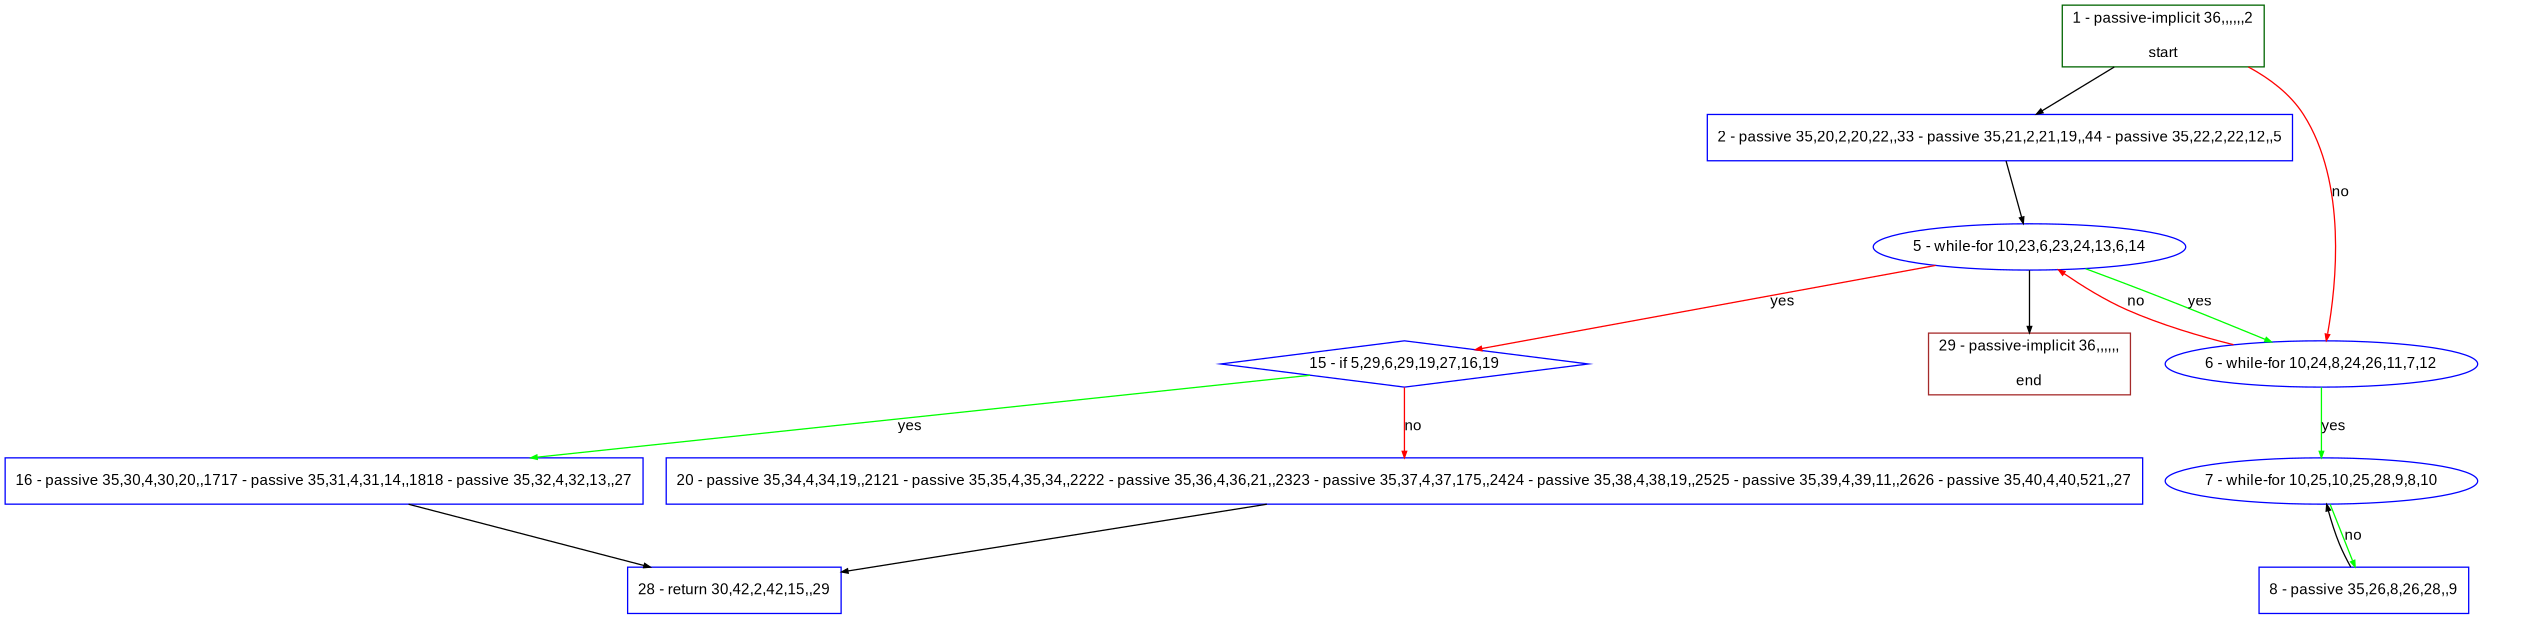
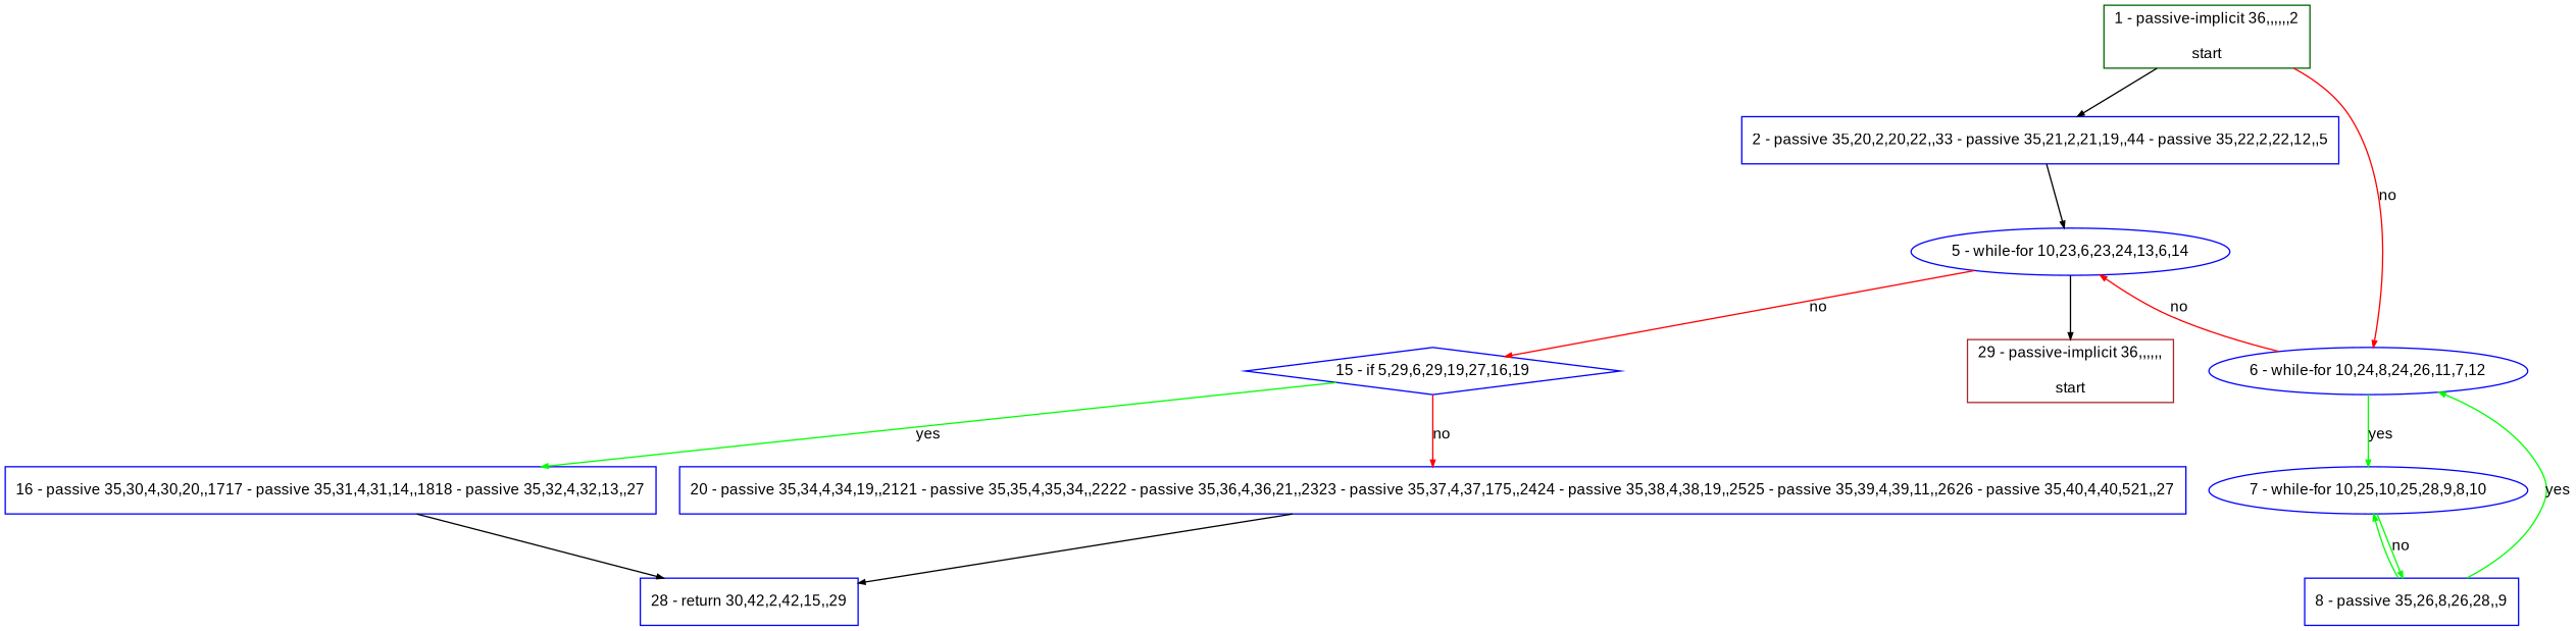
  digraph {
    bgcolor=white
    compound=true
    fillcolor="#FFFFCC"
    fontname="Liberation Sans"
    fontsize=12
    pack=true
    packmode=clust
    style="rounded,filled"
    node [color="#0000ff" compound=true fillcolor="#ffffff" fixedsize=false fontname="Liberation Sans" fontsize=12 node_initialized=no shape=box style=filled]
    edge [arrowhead=normal arrowsize=0.5 arrowtail=none color="#000000" compound=true dir=forward fontcolor=black fontname="Liberation Sans" fontsize=12]
    n1 [label="2 - passive 35,20,2,20,22,,33 - passive 35,21,2,21,19,,44 - passive 35,22,2,22,12,,5"]
    n2 [label="5 - while-for 10,23,6,23,24,13,6,14" shape=oval]
    n3 [label="6 - while-for 10,24,8,24,26,11,7,12" shape=oval]
    n4 [label="15 - if 5,29,6,29,19,27,16,19" shape=diamond]
-   n5 [color="#a52a2a" label="29 - passive-implicit 36,,,,,,\n\nend"]
+   n5 [color="#a52a2a" label="29 - passive-implicit 36,,,,,,\n\nstart"]
    n6 [color="#006400" label="1 - passive-implicit 36,,,,,,2\n\nstart"]
    n7 [label="7 - while-for 10,25,10,25,28,9,8,10" shape=oval]
    n8 [label="16 - passive 35,30,4,30,20,,1717 - passive 35,31,4,31,14,,1818 - passive 35,32,4,32,13,,27"]
    n9 [label="20 - passive 35,34,4,34,19,,2121 - passive 35,35,4,35,34,,2222 - passive 35,36,4,36,21,,2323 - passive 35,37,4,37,175,,2424 - passive 35,38,4,38,19,,2525 - passive 35,39,4,39,11,,2626 - passive 35,40,4,40,521,,27"]
    n10 [label="8 - passive 35,26,8,26,28,,9"]
    n11 [label="28 - return 30,42,2,42,15,,29"]
    n1 -> n2
-   n2 -> n3 [color="#00ff00" label=yes]
-   n2 -> n4 [color="#ff0000" label=yes]
+   n10 -> n3 [color="#00ff00" label=yes]
+   n2 -> n4 [color="#ff0000" label=no]
    n2 -> n5
    n3 -> n2 [color="#ff0000" label=no]
    n3 -> n7 [color="#00ff00" label=yes]
    n4 -> n8 [color="#00ff00" label=yes]
    n4 -> n9 [color="#ff0000" label=no]
    n6 -> n1
    n6 -> n3 [color="#ff0000" label=no]
    n7 -> n10 [color="#00ff00" label=no]
    n8 -> n11
    n9 -> n11
-   n10 -> n7
+   n10 -> n7 [color="#00ff00"]
  }
